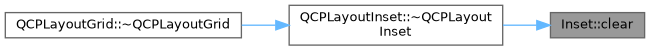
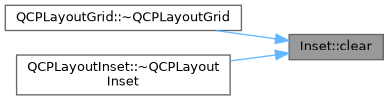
  digraph {
    rankdir=RL
    node [color=grey40 fillcolor=white fontname=Helvetica fontsize=10 shape=box style=filled]
    edge [color=steelblue1 dir=back fontname=Helvetica fontsize=10 labelfontname=Helvetica labelfontsize=10 style=solid]
    n1 [color=gray40 fillcolor=grey60 fontcolor=black height=0.2 label="Inset::clear" width=0.4]
    n2 [height=0.2 label="QCPLayoutGrid::~QCPLayoutGrid" width=0.4]
    n3 [height=0.2 label="QCPLayoutInset::~QCPLayout\lInset" width=0.4]
-   n3 -> n2
+   n1 -> n2
    n1 -> n3
  }
